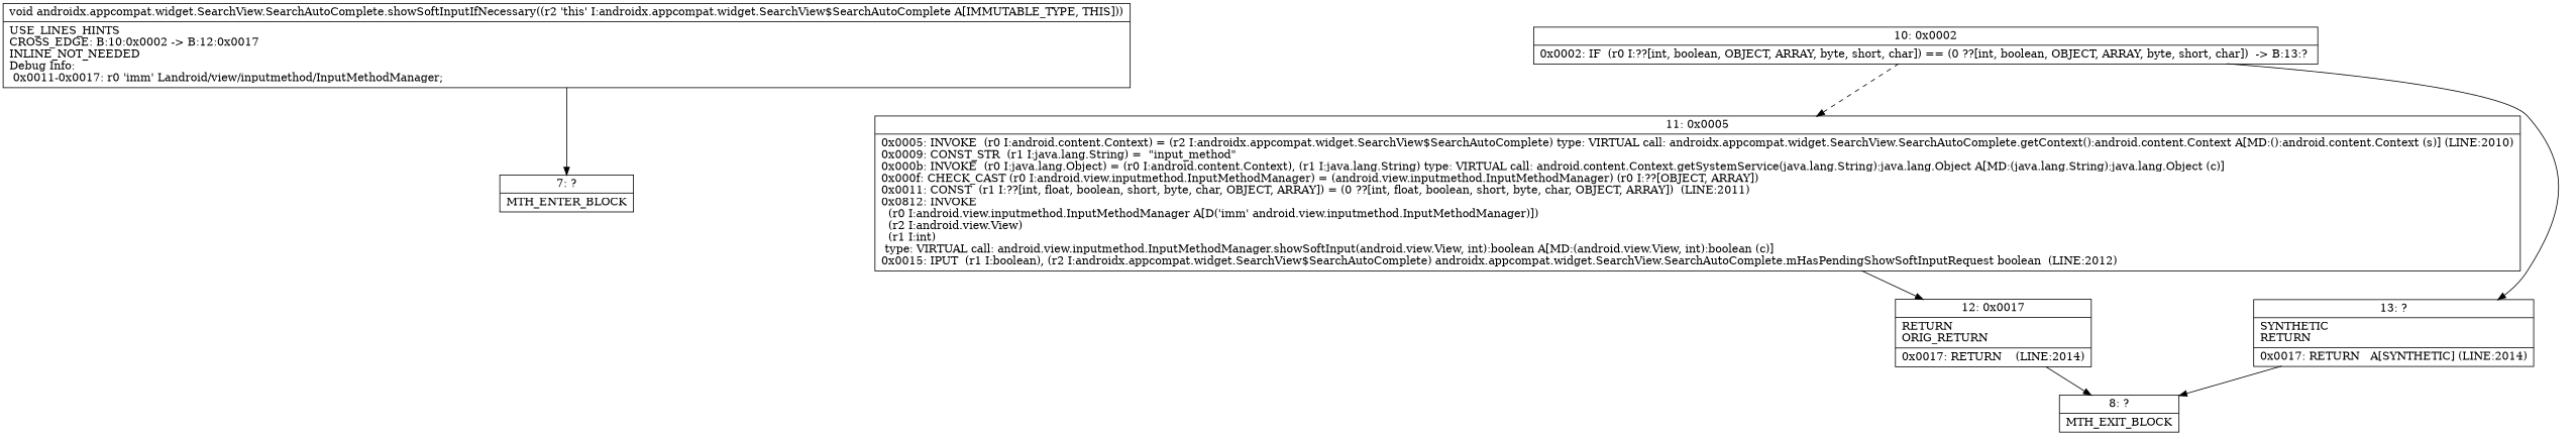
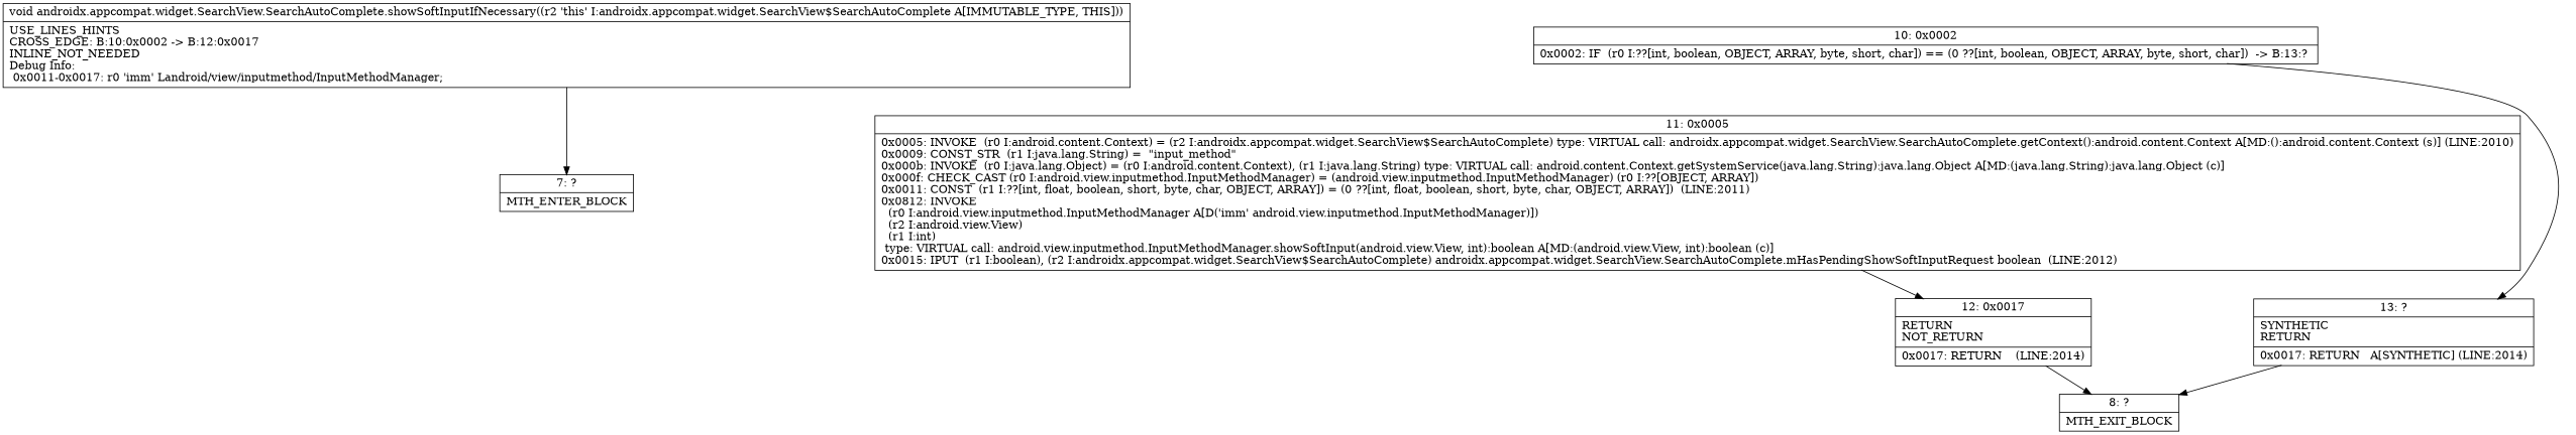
  digraph {
    node [shape=record]
    n1 [label="{7\:\ ?|MTH_ENTER_BLOCK\l}"]
    n2 [label="{10\:\ 0x0002|0x0002: IF  (r0 I:??[int, boolean, OBJECT, ARRAY, byte, short, char]) == (0 ??[int, boolean, OBJECT, ARRAY, byte, short, char])  \-\> B:13:? \l}"]
    n3 [label="{11\:\ 0x0005|0x0005: INVOKE  (r0 I:android.content.Context) = (r2 I:androidx.appcompat.widget.SearchView$SearchAutoComplete) type: VIRTUAL call: androidx.appcompat.widget.SearchView.SearchAutoComplete.getContext():android.content.Context A[MD:():android.content.Context (s)] (LINE:2010)\l0x0009: CONST_STR  (r1 I:java.lang.String) =  \"input_method\" \l0x000b: INVOKE  (r0 I:java.lang.Object) = (r0 I:android.content.Context), (r1 I:java.lang.String) type: VIRTUAL call: android.content.Context.getSystemService(java.lang.String):java.lang.Object A[MD:(java.lang.String):java.lang.Object (c)]\l0x000f: CHECK_CAST (r0 I:android.view.inputmethod.InputMethodManager) = (android.view.inputmethod.InputMethodManager) (r0 I:??[OBJECT, ARRAY]) \l0x0011: CONST  (r1 I:??[int, float, boolean, short, byte, char, OBJECT, ARRAY]) = (0 ??[int, float, boolean, short, byte, char, OBJECT, ARRAY])  (LINE:2011)\l0x0812: INVOKE  \l  (r0 I:android.view.inputmethod.InputMethodManager A[D('imm' android.view.inputmethod.InputMethodManager)])\l  (r2 I:android.view.View)\l  (r1 I:int)\l type: VIRTUAL call: android.view.inputmethod.InputMethodManager.showSoftInput(android.view.View, int):boolean A[MD:(android.view.View, int):boolean (c)]\l0x0015: IPUT  (r1 I:boolean), (r2 I:androidx.appcompat.widget.SearchView$SearchAutoComplete) androidx.appcompat.widget.SearchView.SearchAutoComplete.mHasPendingShowSoftInputRequest boolean  (LINE:2012)\l}"]
    n4 [label="{13\:\ ?|SYNTHETIC\lRETURN\l|0x0017: RETURN   A[SYNTHETIC] (LINE:2014)\l}"]
-   n5 [label="{12\:\ 0x0017|RETURN\lORIG_RETURN\l|0x0017: RETURN    (LINE:2014)\l}"]
+   n5 [label="{12\:\ 0x0017|RETURN\lNOT_RETURN\l|0x0017: RETURN    (LINE:2014)\l}"]
    n6 [label="{8\:\ ?|MTH_EXIT_BLOCK\l}"]
    n7 [label="{void androidx.appcompat.widget.SearchView.SearchAutoComplete.showSoftInputIfNecessary((r2 'this' I:androidx.appcompat.widget.SearchView$SearchAutoComplete A[IMMUTABLE_TYPE, THIS]))  | USE_LINES_HINTS\lCROSS_EDGE: B:10:0x0002 \-\> B:12:0x0017\lINLINE_NOT_NEEDED\lDebug Info:\l  0x0011\-0x0017: r0 'imm' Landroid\/view\/inputmethod\/InputMethodManager;\l}"]
-   n2 -> n3 [style=dashed]
    n2 -> n4
    n3 -> n5
    n4 -> n6
    n5 -> n6
    n7 -> n1
  }
